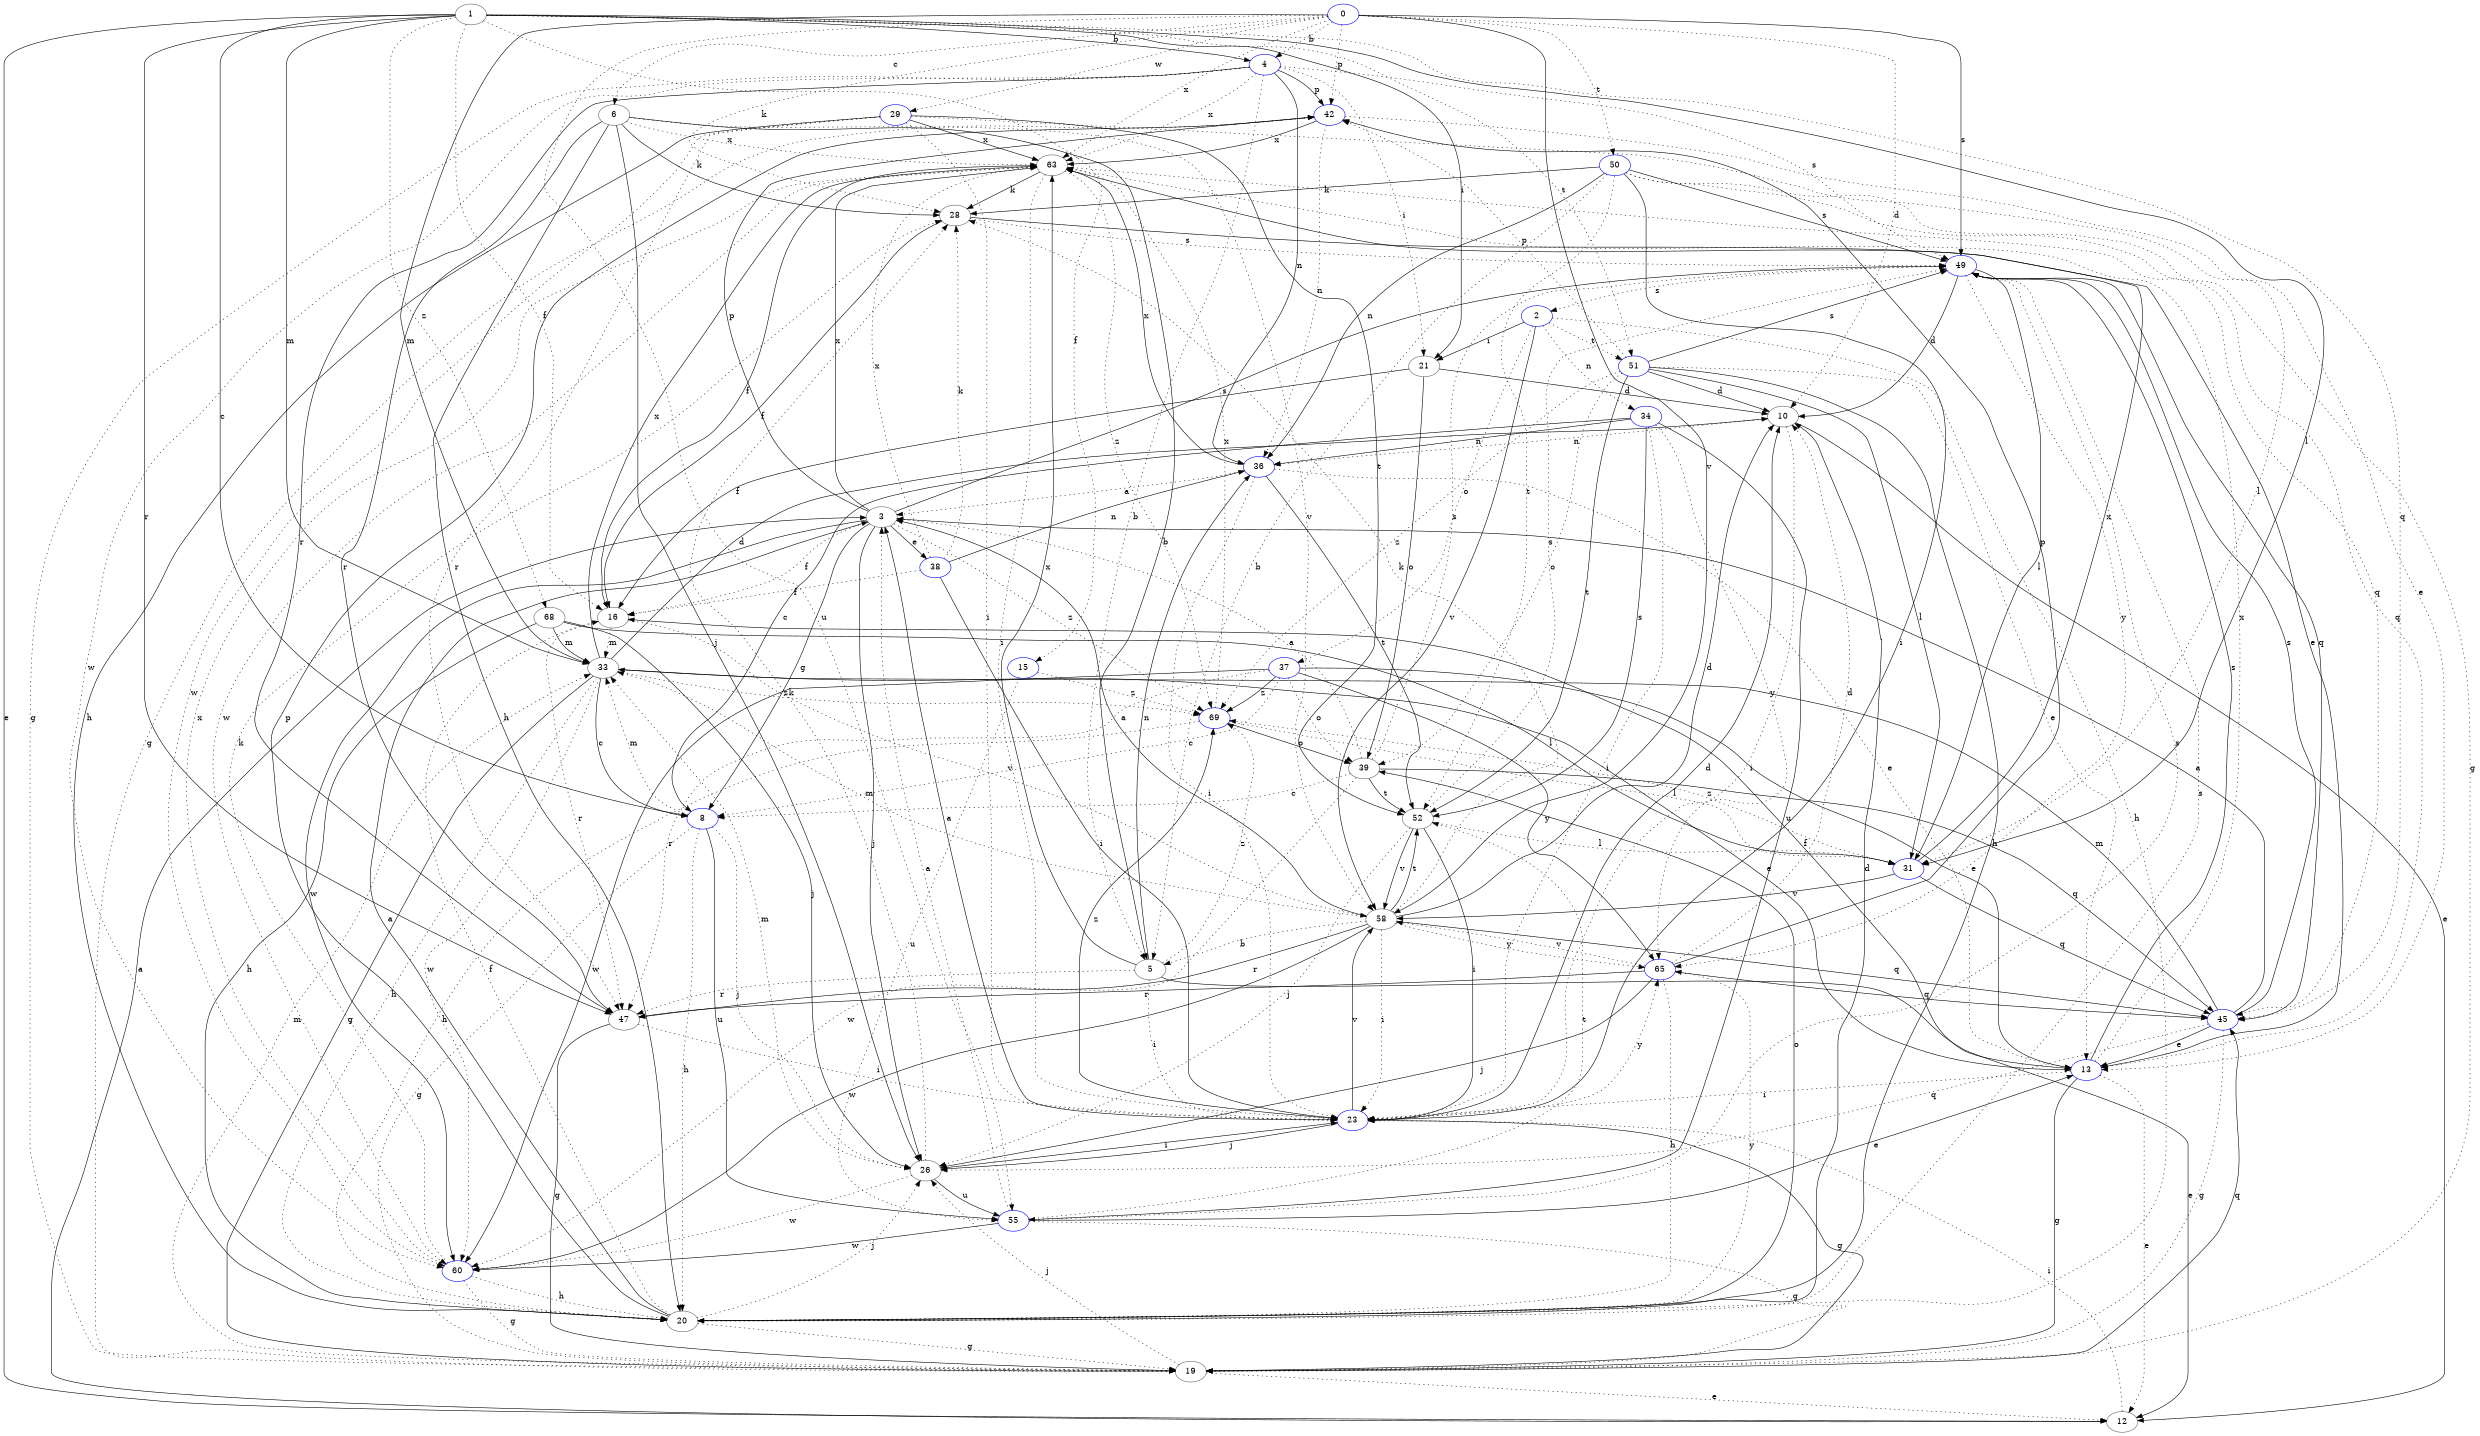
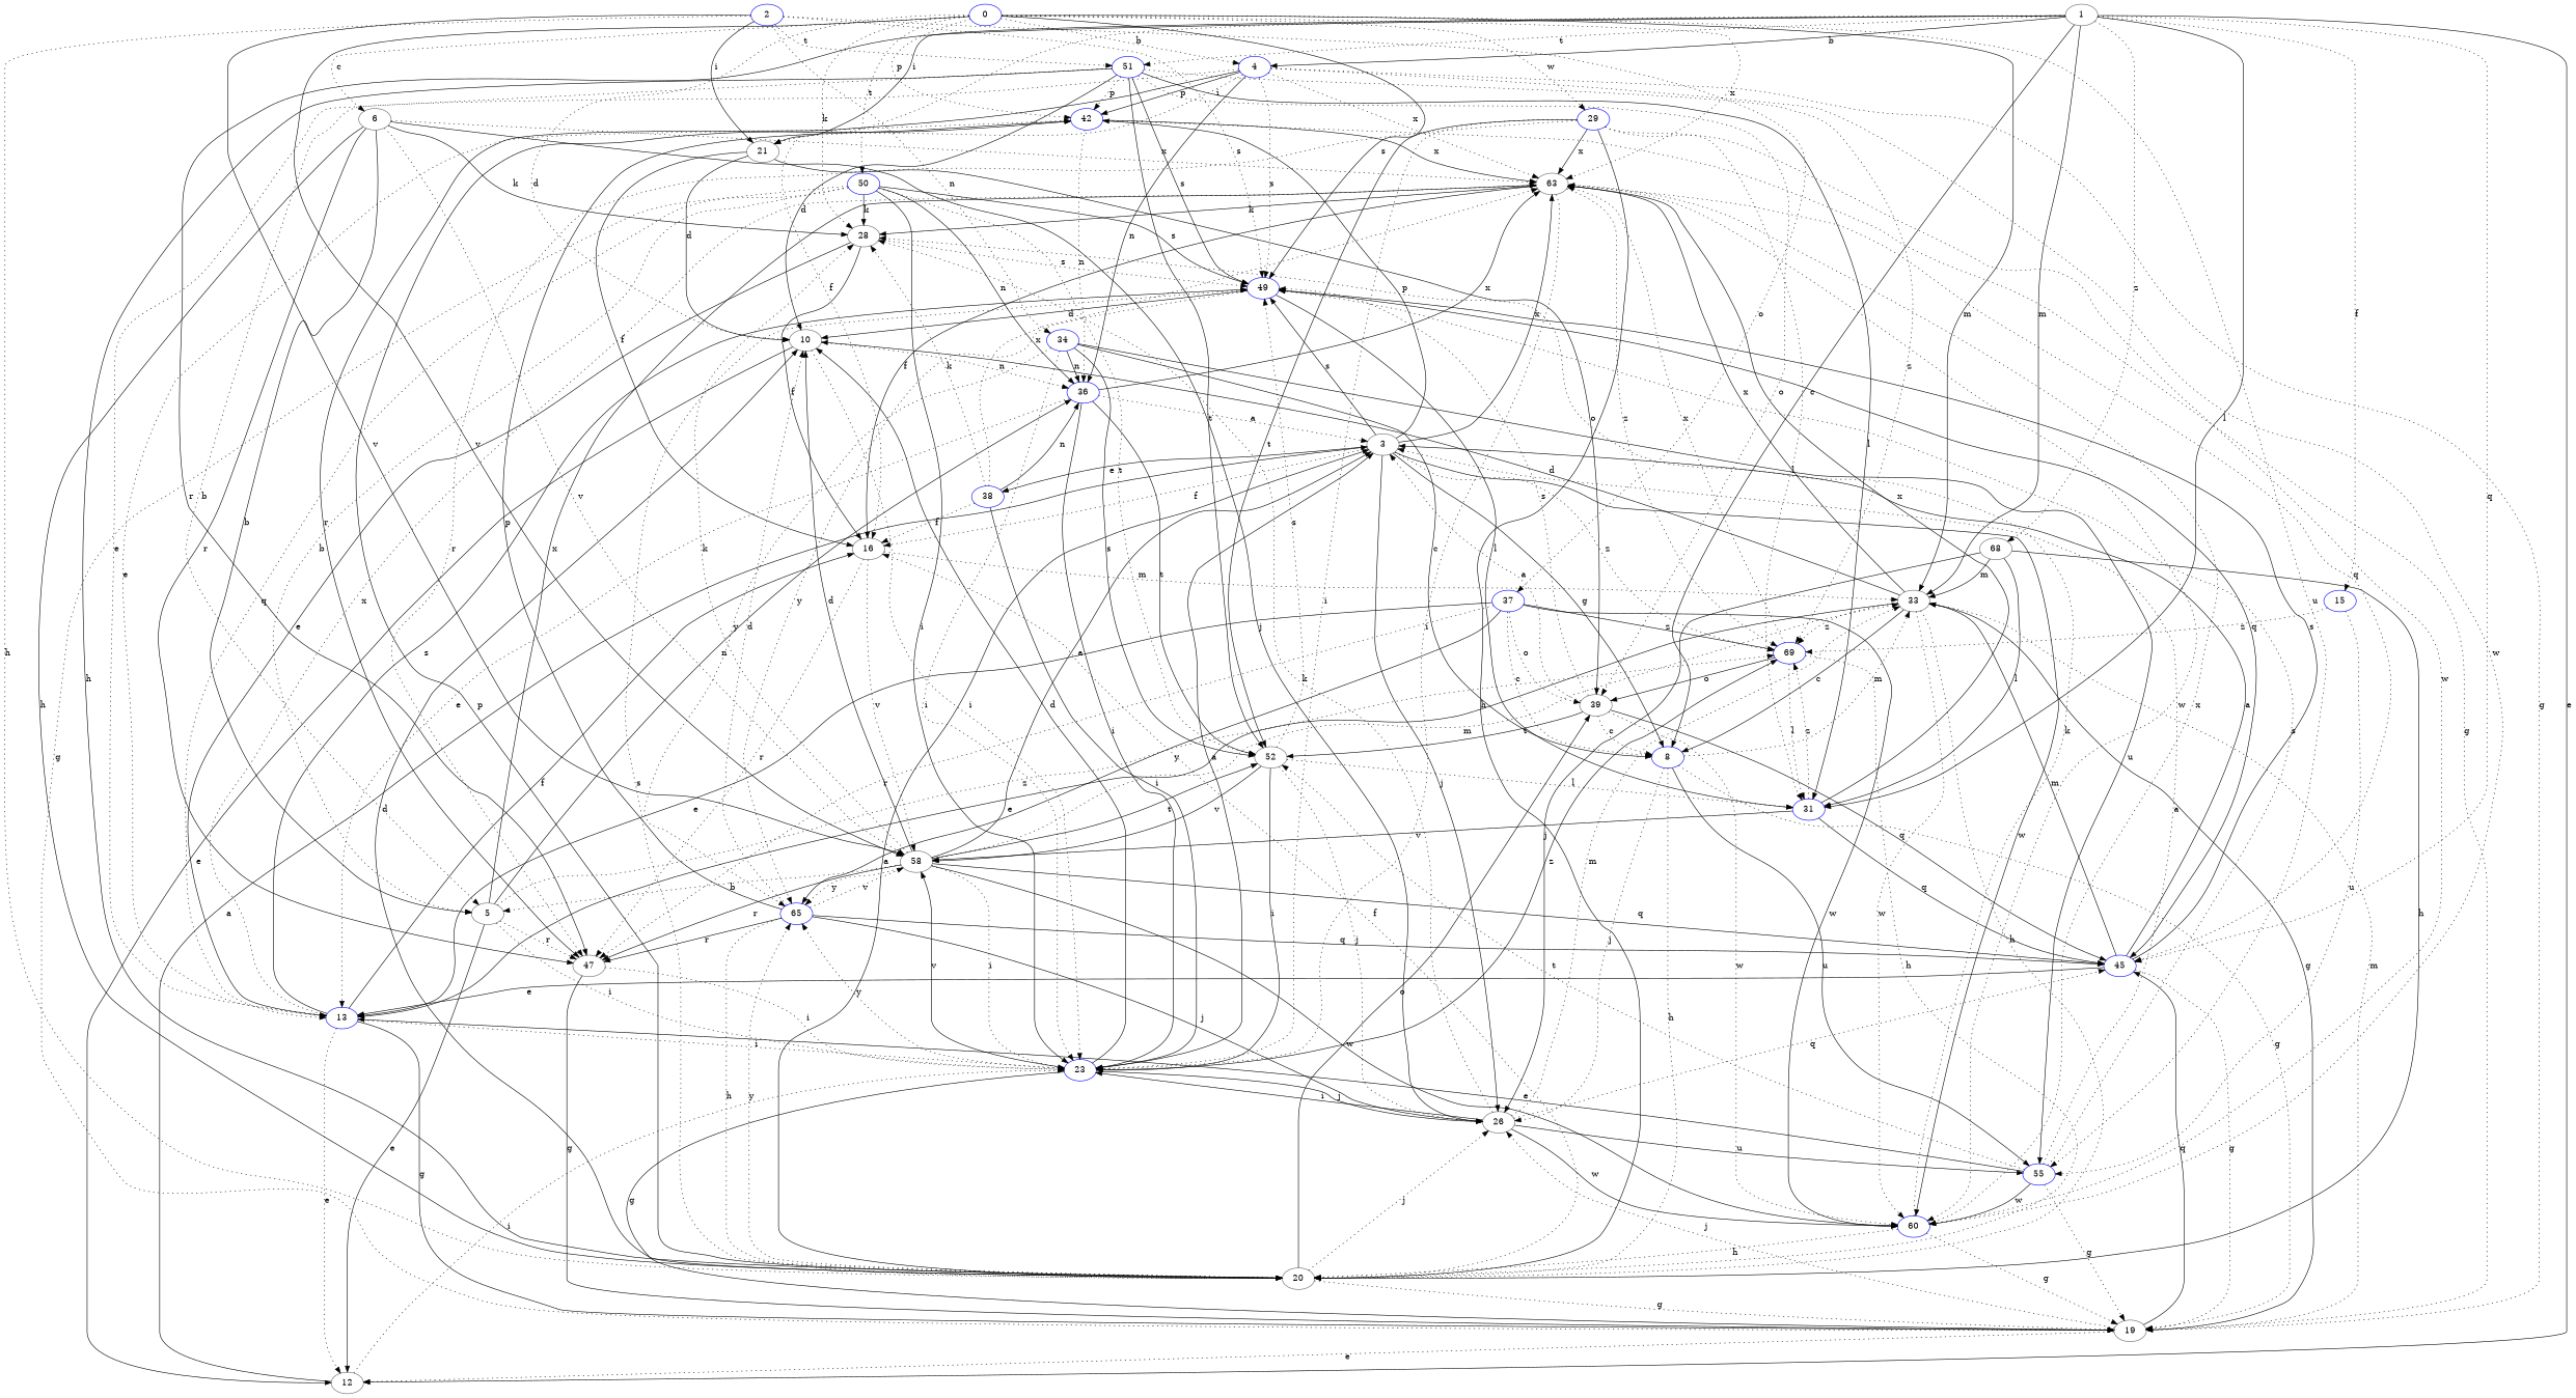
  strict digraph {
    node [color=blue]
    edge [style=dotted]
    0
    4
    6 [color=gray40]
    10 [color=gray40]
    28 [color=gray40]
    33 [color=gray40]
    42
    49
    50
    55
    58 [color=gray40]
    n12 [label=29]
    63 [color=gray40]
    21 [color=gray40]
    47 [color=gray40]
    19 [color=gray40]
    60
    5 [color=gray40]
    36
    20 [color=gray40]
    26 [color=gray40]
    12 [color=gray40]
    23
    16 [color=gray40]
    13
    8
    69
    31
    45
    65
    52 [color=gray40]
    3 [color=gray40]
    1 [color=gray40]
    15
    51
    68 [color=gray40]
    39 [color=gray40]
    2
    34
    37
    38
    0 -> 4 [label=b]
    0 -> 6 [label=c]
    0 -> 10 [label=d]
    0 -> 28 [label=k]
    0 -> 33 [label=m style=solid]
    0 -> 42 [label=p]
    0 -> 49 [label=s style=solid]
    0 -> 50 [label=t]
    0 -> 55 [label=u]
    0 -> 58 [label=v style=solid]
    0 -> n12 [label=w]
    0 -> 63 [label=x]
    4 -> 42 [label=p style=solid]
    4 -> 49 [label=s]
    4 -> 63 [label=x]
    4 -> 21 [label=i]
    4 -> 47 [label=r style=solid]
    4 -> 19 [label=g]
    4 -> 60 [label=w]
    4 -> 5 [label=b]
    4 -> 36 [label=n style=solid]
    6 -> 28 [label=k style=solid]
    6 -> 58 [label=v]
    6 -> 63 [label=x]
    6 -> 47 [label=r style=solid]
    6 -> 5 [label=b style=solid]
    6 -> 20 [label=h style=solid]
    6 -> 26 [label=j style=solid]
    10 -> 36 [label=n]
    10 -> 12 [label=e style=solid]
    10 -> 23 [label=i]
    28 -> 49 [label=s]
    28 -> 16 [label=f style=solid]
    28 -> 13 [label=e style=solid]
    33 -> 10 [label=d style=solid]
    33 -> 63 [label=x style=solid]
    33 -> 19 [label=g style=solid]
    33 -> 60 [label=w]
    33 -> 20 [label=h]
    33 -> 13 [label=e style=solid]
    33 -> 8 [label=c style=solid]
    33 -> 69 [label=z]
    42 -> 63 [label=x style=solid]
    42 -> 19 [label=g]
    42 -> 36 [label=n]
    42 -> 13 [label=e]
    49 -> 10 [label=d style=solid]
    49 -> 31 [label=l style=solid]
    49 -> 45 [label=q style=solid]
    49 -> 65 [label=y]
    50 -> 28 [label=k style=solid]
    50 -> 49 [label=s style=solid]
    50 -> 19 [label=g]
    50 -> 5 [label=b]
    50 -> 36 [label=n style=solid]
    50 -> 23 [label=i style=solid]
    50 -> 13 [label=q]
    50 -> 52 [label=t]
    55 -> 49 [label=s]
    55 -> 19 [label=g]
    55 -> 60 [label=w style=solid]
    55 -> 13 [label=e style=solid]
    55 -> 52 [label=t]
    55 -> 3 [label=a]
    58 -> 10 [label=d style=solid]
    58 -> 28 [label=k]
    58 -> 33 [label=m]
    58 -> 47 [label=r style=solid]
    58 -> 60 [label=w style=solid]
    58 -> 5 [label=b]
    58 -> 23 [label=i]
    58 -> 45 [label=q style=solid]
    58 -> 65 [label=y]
    58 -> 52 [label=t style=solid]
    58 -> 3 [label=a style=solid]
    n12 -> 63 [label=x style=solid]
    n12 -> 47 [label=r]
    n12 -> 60 [label=w]
    n12 -> 20 [label=h style=solid]
    n12 -> 23 [label=i]
    n12 -> 31 [label=l]
    n12 -> 52 [label=t style=solid]
    63 -> 28 [label=k style=solid]
    63 -> 60 [label=w]
    63 -> 23 [label=i]
    63 -> 16 [label=f style=solid]
    63 -> 69 [label=z]
    63 -> 45 [label=q]
    21 -> 10 [label=d style=solid]
    21 -> 16 [label=f style=solid]
    21 -> 39 [label=o style=solid]
    47 -> 19 [label=g style=solid]
    47 -> 23 [label=i]
    19 -> 33 [label=m]
    19 -> 26 [label=j]
    19 -> 12 [label=e]
    19 -> 45 [label=q style=solid]
    60 -> 28 [label=k]
    60 -> 63 [label=x]
    60 -> 19 [label=g]
    60 -> 20 [label=h]
    5 -> 63 [label=x style=solid]
    5 -> 47 [label=r]
    5 -> 36 [label=n style=solid]
    5 -> 12 [label=e style=solid]
    5 -> 23 [label=i]
    5 -> 69 [label=z]
    36 -> 63 [label=x style=solid]
-   36 -> 23 [label=i]
+   36 -> 23 [label=i style=solid]
    36 -> 13 [label=e]
    36 -> 52 [label=t style=solid]
    36 -> 3 [label=a]
    20 -> 10 [label=d style=solid]
    20 -> 42 [label=p style=solid]
    20 -> 49 [label=s]
    20 -> 19 [label=g]
    20 -> 26 [label=j]
    20 -> 16 [label=f]
    20 -> 65 [label=y]
    20 -> 3 [label=a style=solid]
    20 -> 39 [label=o style=solid]
    26 -> 28 [label=k]
    26 -> 33 [label=m]
    26 -> 55 [label=u style=solid]
-   26 -> 60 [label=w]
+   26 -> 60 [label=w style=solid]
    26 -> 23 [label=i style=solid]
-   45 -> 26 [label=q]
+   26 -> 45 [label=q]
    12 -> 23 [label=i]
    12 -> 3 [label=a style=solid]
    23 -> 10 [label=d style=solid]
    23 -> 58 [label=v style=solid]
    23 -> 19 [label=g style=solid]
    23 -> 26 [label=j style=solid]
    23 -> 69 [label=z style=solid]
    23 -> 65 [label=y]
    23 -> 3 [label=a style=solid]
    16 -> 33 [label=m]
    16 -> 58 [label=v]
    16 -> 47 [label=r]
    13 -> 49 [label=s style=solid]
    13 -> 63 [label=x]
    13 -> 19 [label=g style=solid]
    13 -> 12 [label=e]
    13 -> 23 [label=i]
    13 -> 16 [label=f style=solid]
    8 -> 33 [label=m]
    8 -> 55 [label=u style=solid]
    8 -> 19 [label=g]
    8 -> 20 [label=h]
    8 -> 26 [label=j]
    69 -> 63 [label=x]
    69 -> 20 [label=h]
    69 -> 31 [label=l]
    69 -> 39 [label=o style=solid]
    31 -> 58 [label=v style=solid]
    31 -> 63 [label=x style=solid]
    31 -> 69 [label=z]
    31 -> 45 [label=q style=solid]
    45 -> 33 [label=m style=solid]
    45 -> 49 [label=s style=solid]
    45 -> 19 [label=g]
    45 -> 13 [label=e style=solid]
    45 -> 3 [label=a style=solid]
    65 -> 10 [label=d]
    65 -> 42 [label=p style=solid]
    65 -> 58 [label=v]
    65 -> 47 [label=r style=solid]
    65 -> 20 [label=h]
    65 -> 26 [label=j style=solid]
    65 -> 45 [label=q style=solid]
    52 -> 49 [label=s]
    52 -> 58 [label=v style=solid]
    52 -> 26 [label=j]
    52 -> 23 [label=i style=solid]
    52 -> 31 [label=l]
    3 -> 42 [label=p style=solid]
    3 -> 49 [label=s style=solid]
    3 -> 63 [label=x style=solid]
    3 -> 60 [label=w style=solid]
    3 -> 26 [label=j style=solid]
    3 -> 16 [label=f]
    3 -> 8 [label=g style=solid]
    3 -> 69 [label=z]
    3 -> 38 [label=e style=solid]
    1 -> 4 [label=b style=solid]
    1 -> 33 [label=m style=solid]
    1 -> 21 [label=i style=solid]
    1 -> 47 [label=r style=solid]
    1 -> 12 [label=e style=solid]
    1 -> 16 [label=f]
    1 -> 8 [label=c style=solid]
    1 -> 31 [label=l style=solid]
    1 -> 45 [label=q]
    1 -> 15 [label=f]
    1 -> 51 [label=t]
    1 -> 68 [label=z]
    15 -> 55 [label=u]
    15 -> 69 [label=z]
    51 -> 10 [label=d style=solid]
    51 -> 42 [label=p]
    51 -> 49 [label=s style=solid]
    51 -> 20 [label=h style=solid]
    51 -> 13 [label=e]
    51 -> 69 [label=z]
    51 -> 31 [label=l style=solid]
    51 -> 52 [label=t style=solid]
    51 -> 39 [label=o]
    68 -> 33 [label=m style=solid]
    68 -> 20 [label=h style=solid]
    68 -> 26 [label=j style=solid]
    68 -> 31 [label=l style=solid]
    39 -> 49 [label=s]
    39 -> 60 [label=w]
    39 -> 8 [label=c]
    39 -> 45 [label=q style=solid]
    39 -> 52 [label=t style=solid]
    39 -> 3 [label=a]
-   49 -> 2 [label=s]
+   2 -> 49 [label=s]
    2 -> 58 [label=v style=solid]
    2 -> 21 [label=i style=solid]
    2 -> 20 [label=h]
    2 -> 51 [label=t]
    2 -> 34 [label=n]
    2 -> 37 [label=o]
    34 -> 55 [label=u style=solid]
    34 -> 36 [label=n style=solid]
    34 -> 23 [label=i]
    34 -> 8 [label=c style=solid]
    34 -> 65 [label=y]
    34 -> 52 [label=s style=solid]
    37 -> 47 [label=r]
    37 -> 60 [label=w style=solid]
    37 -> 13 [label=e style=solid]
    37 -> 8 [label=c]
    37 -> 69 [label=z style=solid]
    37 -> 65 [label=y style=solid]
    37 -> 39 [label=o]
    38 -> 28 [label=k]
    38 -> 63 [label=x]
    38 -> 36 [label=n style=solid]
    38 -> 23 [label=i style=solid]
    38 -> 16 [label=f]
  }
